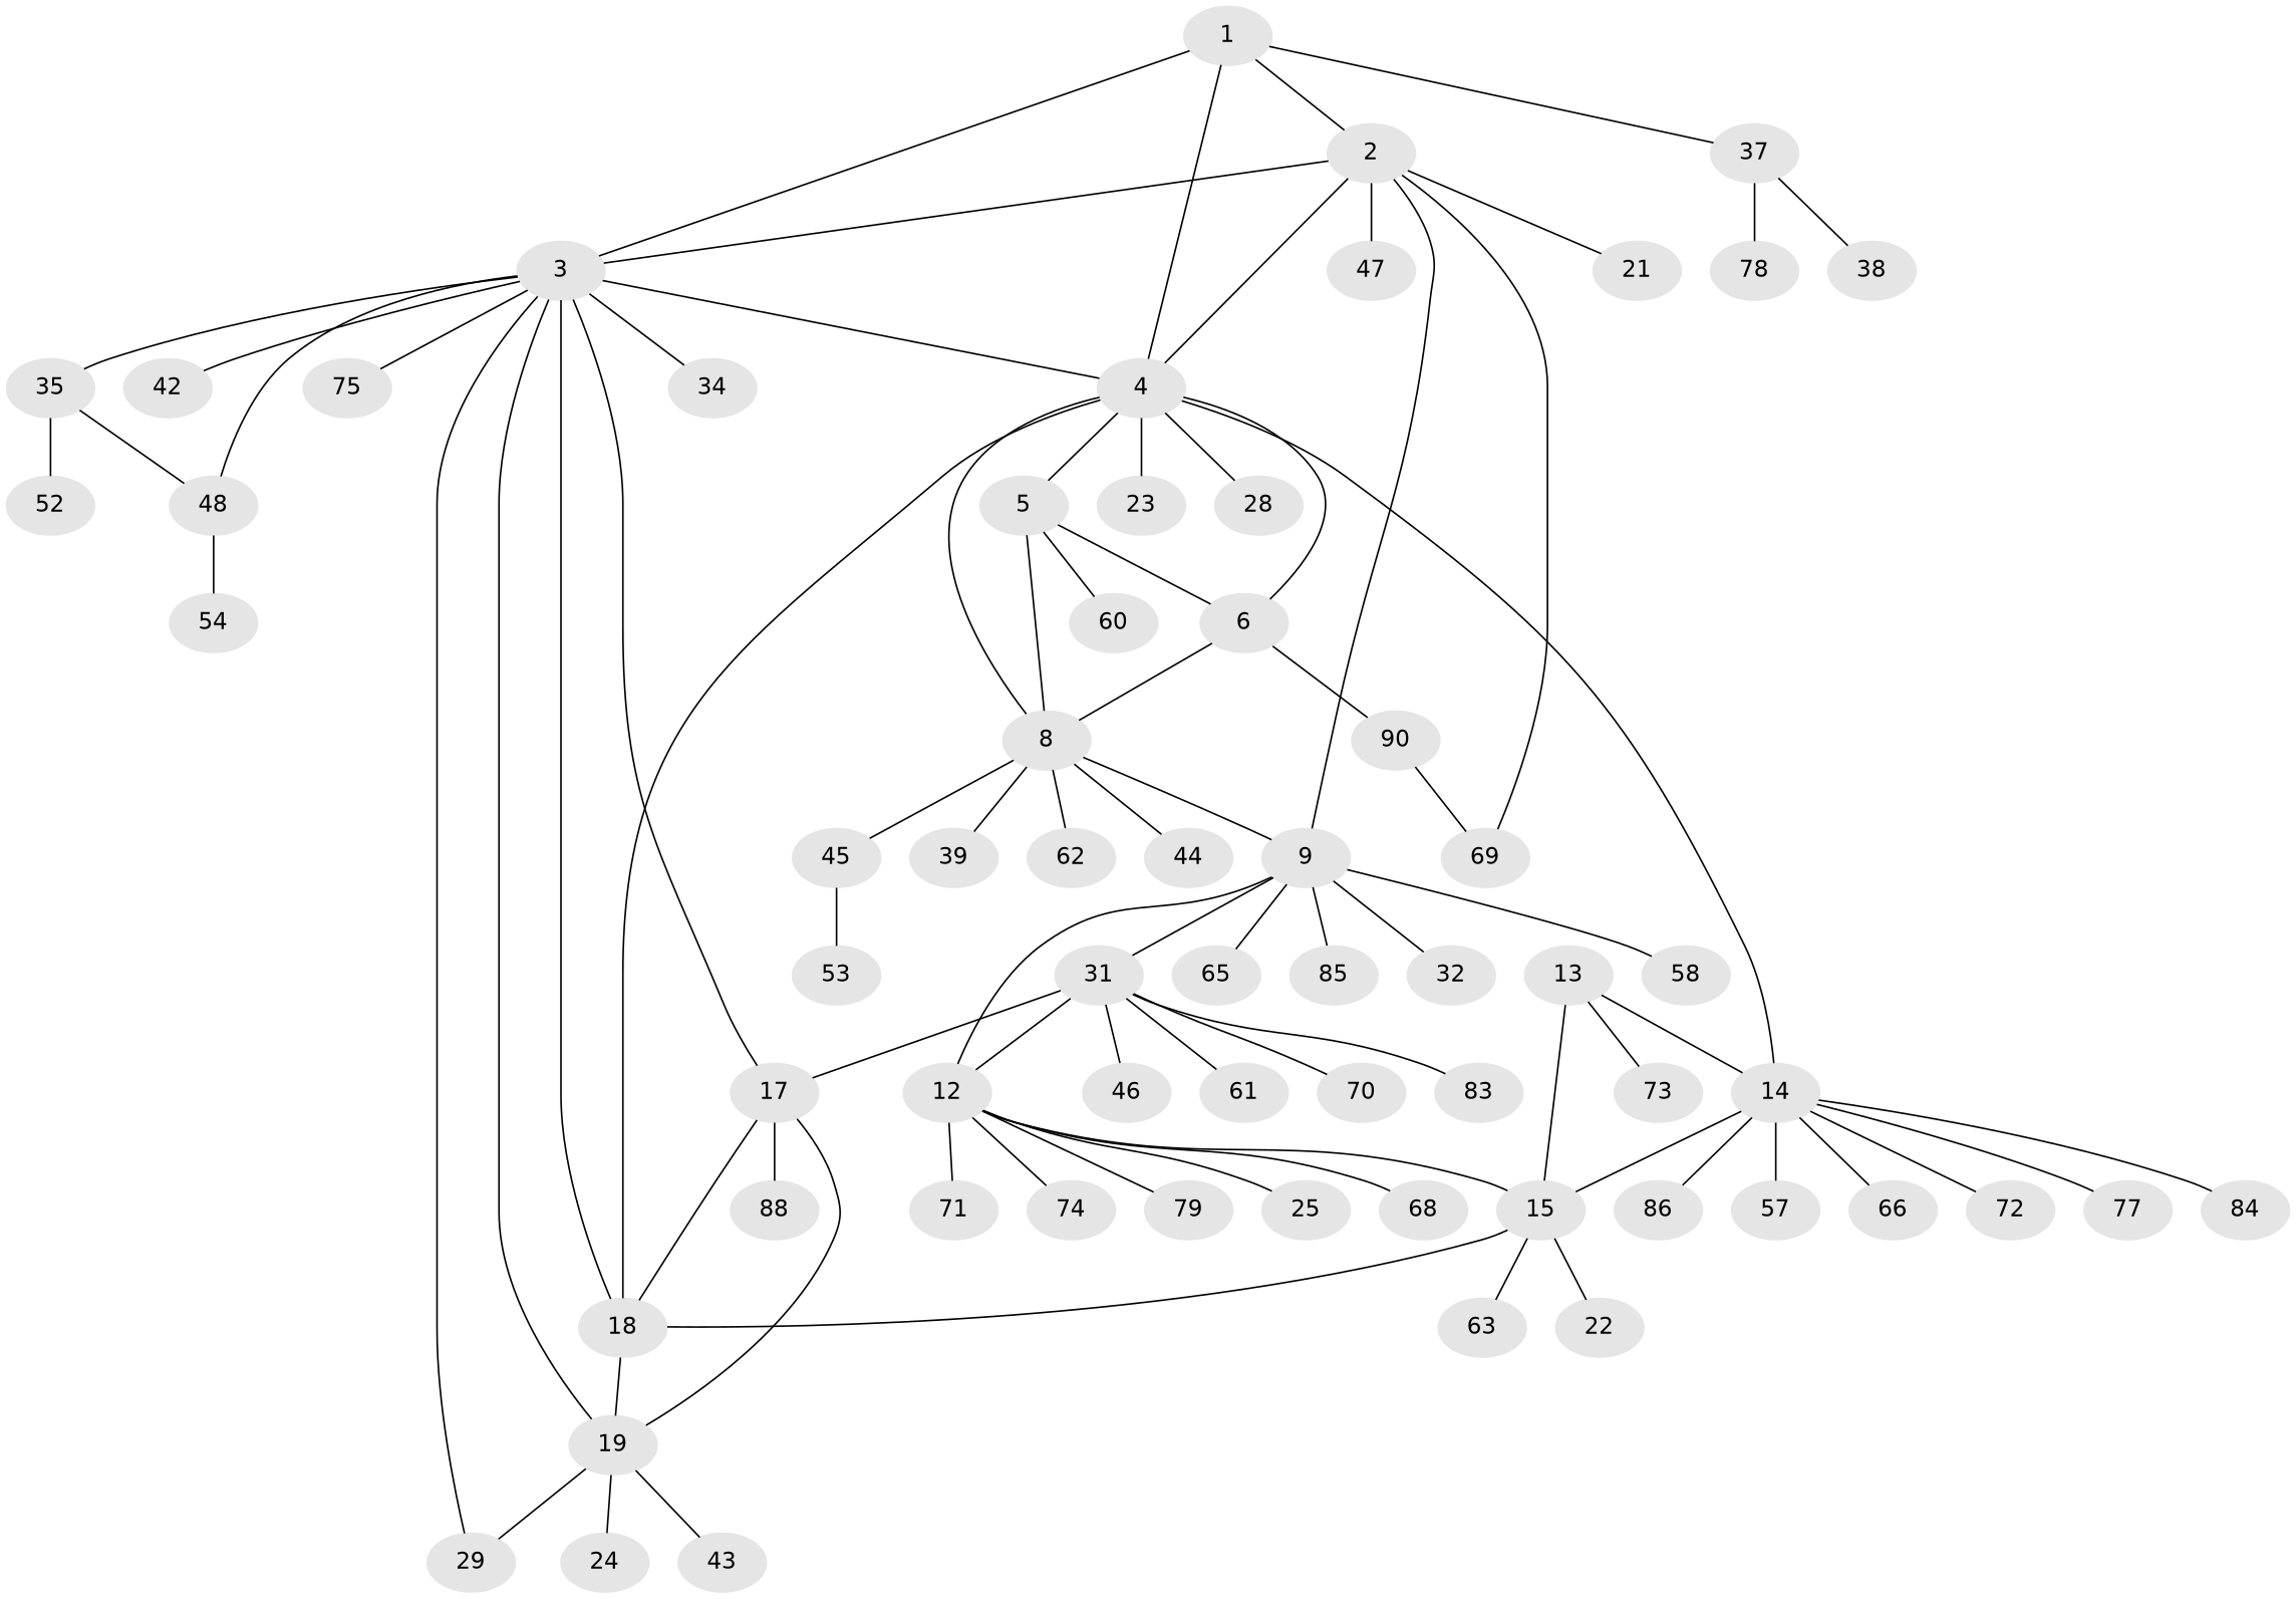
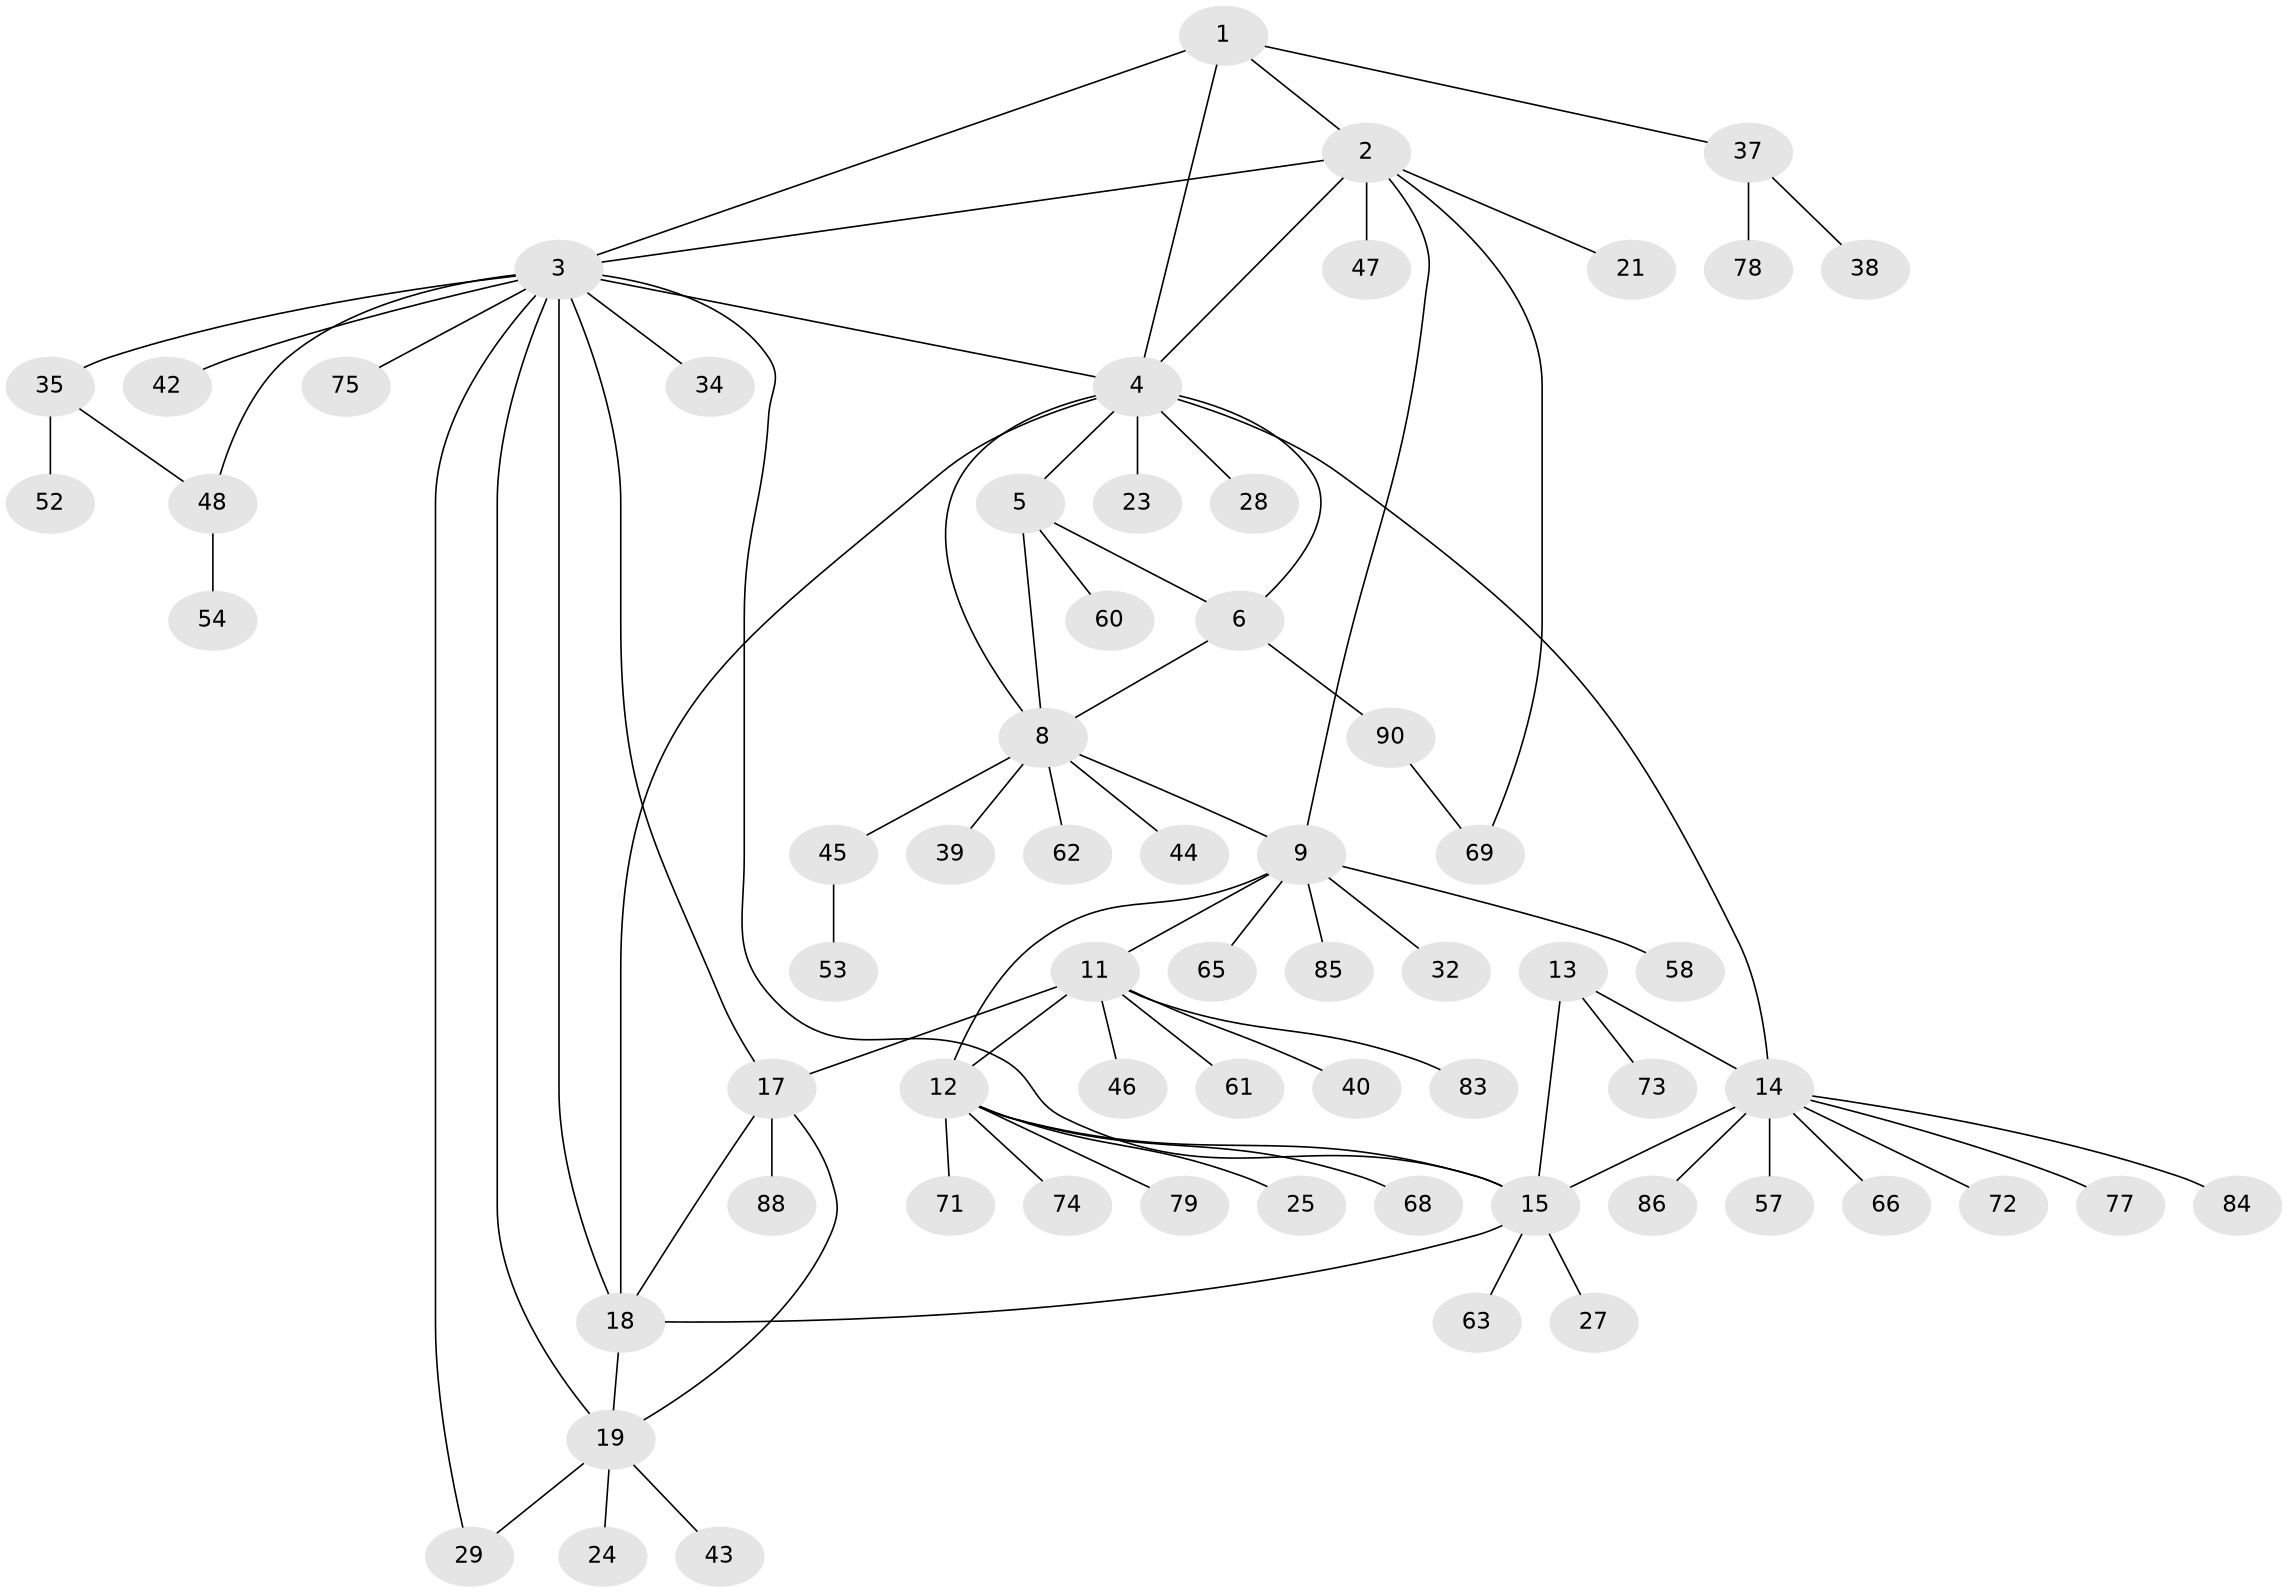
  graph {
    fontname="DejaVu Sans"
    node [color=gray90 fontname="DejaVu Sans" style=filled]
    edge [fontname="DejaVu Sans"]
    1 [super="+51"]
    2 [super="+80"]
    3 [super="+20"]
    4 [super="+7"]
    37
    9 [super="+10"]
    21 [super="+76"]
    47
    69
    15 [super="+87"]
    17 [super="+81"]
    18 [super="+59"]
    19 [super="+36"]
    29 [super="+40"]
    34
    35 [super="+49"]
    42
    48
    75
    5 [super="+26"]
    6
    8 [super="+31"]
    14 [super="+16"]
    23
    28
    38 [super="+56"]
    78
-   11 [super="+30" label=31]
+   11 [super="+30"]
    12 [super="+27"]
    32
    58
    65
    85
-   22
+   22 [label=27]
    63
    88
    24 [super="+33"]
    43
    52
    54
    60
    n42 [label=90 super="+82"]
    39 [super="+41"]
    44 [super="+67"]
    45 [super="+64"]
    62
    57
    66
    72
    77
    84
    86
    53
    46
    61
-   70
+   70 [label=40]
    83
    25
    68
    71
    74
    79
    13 [super="+55"]
    73
    1 -- 2
    1 -- 3
    1 -- 4
    1 -- 37
    2 -- 3
    2 -- 4
    2 -- 9
    2 -- 21
    2 -- 47
    2 -- 69
    3 -- 4
+   3 -- 15
    3 -- 17
    3 -- 18
    3 -- 19
    3 -- 29
    3 -- 34
    3 -- 35
    3 -- 42
    3 -- 48
    3 -- 75
    4 -- 18 [weight=2]
    4 -- 5
    4 -- 6
    4 -- 8
    4 -- 14
    4 -- 23
    4 -- 28
    37 -- 38
    37 -- 78
    9 -- 11 [weight=2]
    9 -- 12 [weight=2]
    9 -- 32
    9 -- 58
    9 -- 65
    9 -- 85
    15 -- 18
    15 -- 22
    15 -- 63
    17 -- 18
    17 -- 19
    17 -- 88
    18 -- 19
    19 -- 29
    19 -- 24
    19 -- 43
    35 -- 48
    35 -- 52
    48 -- 54
    5 -- 6
    5 -- 8
    5 -- 60
    6 -- 8
    6 -- n42
    8 -- 9
    8 -- 39
    8 -- 44
    8 -- 45
    8 -- 62
    14 -- 15 [weight=2]
    14 -- 57
    14 -- 66
    14 -- 72
    14 -- 77
    14 -- 84
    14 -- 86
    11 -- 17
    11 -- 12
    11 -- 46
    11 -- 61
    11 -- 70
    11 -- 83
    12 -- 15
    12 -- 25
    12 -- 68
    12 -- 71
    12 -- 74
    12 -- 79
    n42 -- 69
    45 -- 53
    13 -- 15
    13 -- 14 [weight=2]
    13 -- 73
  }
